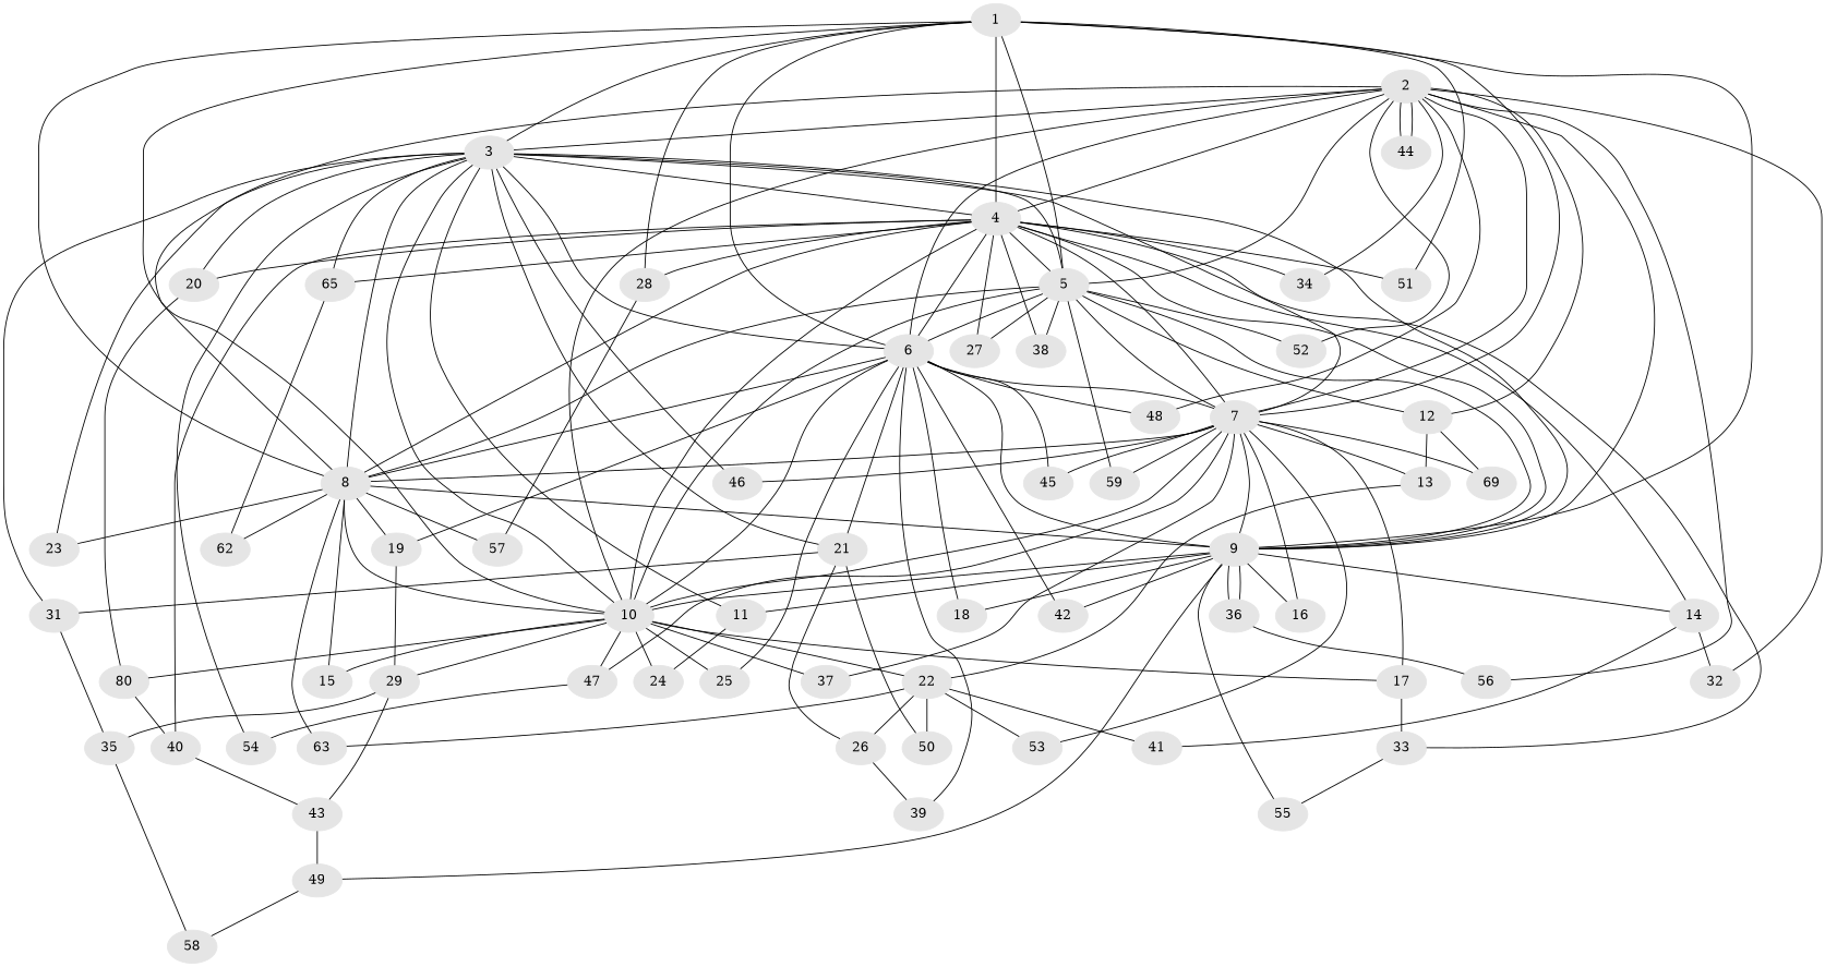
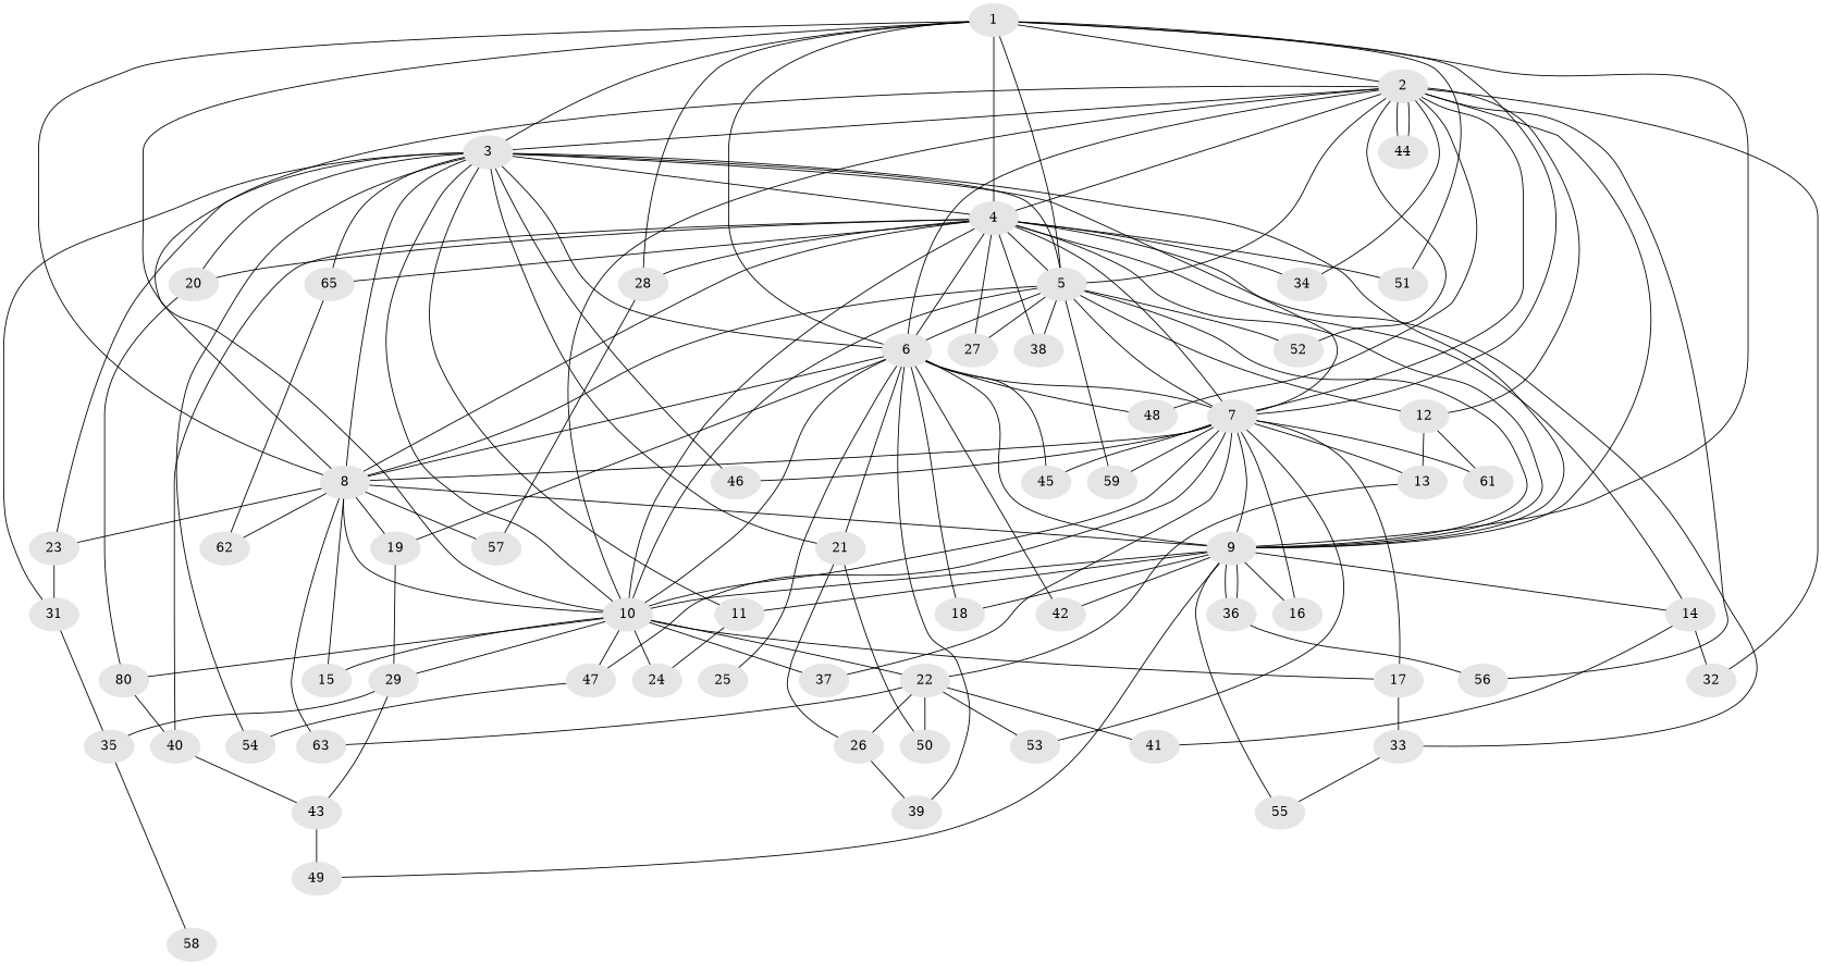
  graph {
    node [color=gray90 style=filled]
    1
    2
    3
    4
    5
    6
    7
    8
    9
    10
    28
    51
    12
    32
    34
    44
    48
    52
    56
    11
    20
    21
    23
    31
    46
    54
    n27 [label=65]
    14
    27
    33
    38
    40
    59
    18
    19
    25
    39
    42
    45
    13
    16
    17
    37
    47
    53
-   61 [label=69]
+   61
    15
    57
    62
    63
    36
    49
    55
    22
    24
    29
    n57 [label=80]
    26
    50
    35
    41
    43
    58
+   1 -- 2
    1 -- 3
    1 -- 4
    1 -- 5
    1 -- 6
    1 -- 7
    1 -- 8
    1 -- 9
    1 -- 10
    1 -- 28
    1 -- 51
    2 -- 3
    2 -- 4
    2 -- 5
    2 -- 6
    2 -- 7
    2 -- 8
    2 -- 9
    2 -- 10
    2 -- 12
    2 -- 32
    2 -- 34
    2 -- 44
    2 -- 44
    2 -- 48
    2 -- 52
    2 -- 56
    3 -- 4
    3 -- 5
    3 -- 6
    3 -- 7
    3 -- 8
    3 -- 9
    3 -- 10
    3 -- 11
    3 -- 20
    3 -- 21
    3 -- 23
    3 -- 31
    3 -- 46
    3 -- 54
    3 -- n27
    4 -- 5
    4 -- 6
    4 -- 7
    4 -- 8
    4 -- 9
    4 -- 10
    4 -- 28
    4 -- 51
    4 -- 34
    4 -- 20
    4 -- n27
    4 -- 14
    4 -- 27
    4 -- 33
    4 -- 38
    4 -- 40
    5 -- 6
    5 -- 7
    5 -- 8
    5 -- 9
    5 -- 10
    5 -- 12
    5 -- 52
    5 -- 27
    5 -- 38
    5 -- 59
    6 -- 7
    6 -- 8
    6 -- 9
    6 -- 10
    6 -- 48
    6 -- 21
    6 -- 18
    6 -- 19
    6 -- 25
    6 -- 39
    6 -- 42
    6 -- 45
    7 -- 8
    7 -- 9
    7 -- 10
    7 -- 46
    7 -- 59
    7 -- 45
    7 -- 13
    7 -- 16
    7 -- 17
    7 -- 37
    7 -- 47
    7 -- 53
    7 -- 61
    8 -- 9
    8 -- 10
    8 -- 23
    8 -- 19
    8 -- 15
    8 -- 57
    8 -- 62
    8 -- 63
    9 -- 10
    9 -- 11
    9 -- 14
    9 -- 18
    9 -- 42
    9 -- 16
    9 -- 36
    9 -- 36
    9 -- 49
    9 -- 55
-   10 -- 25
    10 -- 17
    10 -- 37
    10 -- 47
    10 -- 15
    10 -- 22
    10 -- 24
    10 -- 29
    10 -- n57
    28 -- 57
    12 -- 13
    12 -- 61
    11 -- 24
    20 -- n57
    21 -- 26
    21 -- 50
-   21 -- 31
+   23 -- 31
    31 -- 35
    n27 -- 62
    14 -- 32
    14 -- 41
    33 -- 55
    40 -- 43
    19 -- 29
    13 -- 22
    17 -- 33
    47 -- 54
    36 -- 56
-   49 -- 58
    22 -- 53
    22 -- 63
    22 -- 26
    22 -- 50
    22 -- 41
    29 -- 35
    29 -- 43
    n57 -- 40
    26 -- 39
    35 -- 58
    43 -- 49
  }
